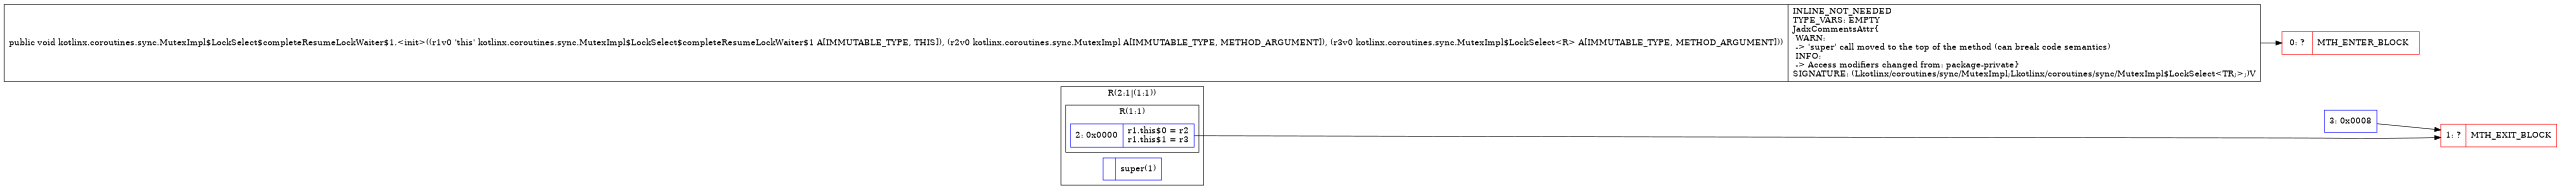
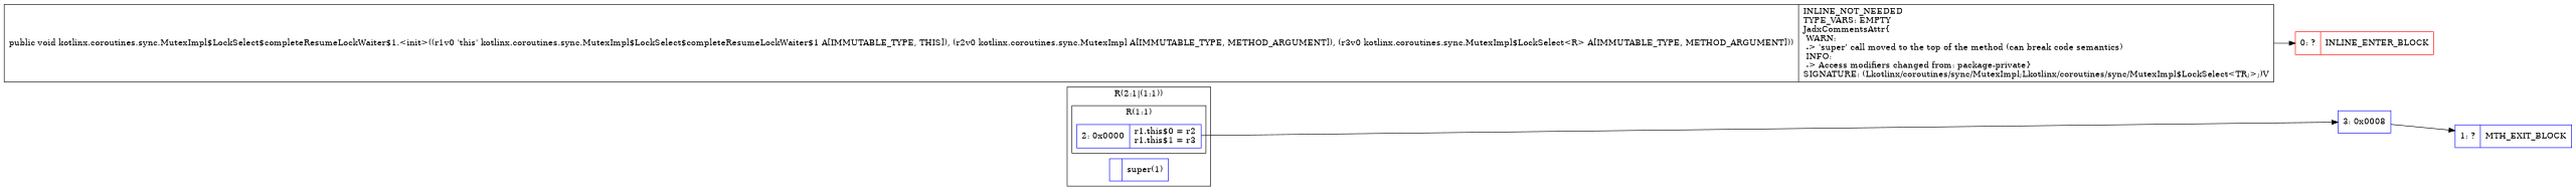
  digraph {
    rankdir=LR
    node [color=blue shape=record]
    n1 [label="{2\:\ 0x0000|r1.this$0 = r2\lr1.this$1 = r3\l}"]
    n2 [label="{|super(1)\l}"]
    n3 [label="{3\:\ 0x0008}"]
-   n4 [color=red label="{1\:\ ?|MTH_EXIT_BLOCK\l}"]
-   n5 [color=red label="{0\:\ ?|MTH_ENTER_BLOCK\l}"]
+   n4 [label="{1\:\ ?|MTH_EXIT_BLOCK\l}"]
+   n5 [color=red label="{0\:\ ?|INLINE_ENTER_BLOCK\l}"]
    n6 [label="{public void kotlinx.coroutines.sync.MutexImpl$LockSelect$completeResumeLockWaiter$1.\<init\>((r1v0 'this' kotlinx.coroutines.sync.MutexImpl$LockSelect$completeResumeLockWaiter$1 A[IMMUTABLE_TYPE, THIS]), (r2v0 kotlinx.coroutines.sync.MutexImpl A[IMMUTABLE_TYPE, METHOD_ARGUMENT]), (r3v0 kotlinx.coroutines.sync.MutexImpl$LockSelect\<R\> A[IMMUTABLE_TYPE, METHOD_ARGUMENT]))  | INLINE_NOT_NEEDED\lTYPE_VARS: EMPTY\lJadxCommentsAttr\{\l WARN: \l \-\> 'super' call moved to the top of the method (can break code semantics)\l INFO: \l \-\> Access modifiers changed from: package\-private\}\lSIGNATURE: (Lkotlinx\/coroutines\/sync\/MutexImpl;Lkotlinx\/coroutines\/sync\/MutexImpl$LockSelect\<TR;\>;)V\l}" color=""]
    subgraph cluster_1 {
      label="R(2:1|(1:1))"
      n2
      subgraph cluster_2 {
        label="R(1:1)"
        n1
      }
    }
-   n1 -> n4
+   n1 -> n3
    n3 -> n4
    n6 -> n5
  }
